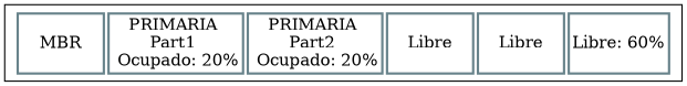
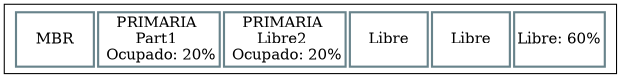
  digraph {
    fontname="DejaVu Serif"
-   n1 [label=< <table border='0' cellborder='2' width='100' height="30" color='lightblue4'> <tr><td height='30' width='75'> MBR </td><td height='30' width='75.0'>PRIMARIA <br/>Part1 <br/> Ocupado: 20%</td><td height='30' width='75.0'>PRIMARIA <br/>Part2 <br/> Ocupado: 20%</td><td height='30' width='75.0'>Libre</td><td height='30' width='75.0'>Libre</td><td height='30' width='75.0'>Libre: 60%</td>     </tr> </table> > shape=box fontname="DejaVu Serif"]
+   n1 [label=< <table border='0' cellborder='2' width='100' height="30" color='lightblue4'> <tr><td height='30' width='75'> MBR </td><td height='30' width='75.0'>PRIMARIA <br/>Part1 <br/> Ocupado: 20%</td><td height='30' width='75.0'>PRIMARIA <br/>Libre2 <br/> Ocupado: 20%</td><td height='30' width='75.0'>Libre</td><td height='30' width='75.0'>Libre</td><td height='30' width='75.0'>Libre: 60%</td>     </tr> </table> > shape=box fontname="DejaVu Serif"]
  }
